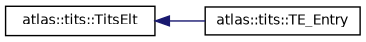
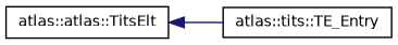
  digraph {
    rankdir=LR
    node [color=black fillcolor=white fontname=Helvetica fontsize=10 shape=record style=filled]
-   n1 [height=0.2 label="atlas::tits::TitsElt" width=0.4]
+   n1 [height=0.2 label="atlas::atlas::TitsElt" width=0.4]
    n2 [height=0.2 label="atlas::tits::TE_Entry" width=0.4]
    n1 -> n2 [color=midnightblue dir=back fontname=Helvetica fontsize=10 labelfontname=Helvetica labelfontsize=10 style=solid]
  }
